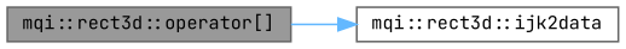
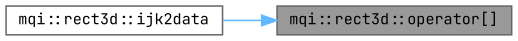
  digraph {
    rankdir=LR
    fontname="JetBrains Mono"
    node [fontname="JetBrains Mono" fontsize=10 shape=box style=filled]
    n1 [color=gray40 fillcolor=grey60 fontcolor=black height=0.2 label="mqi::rect3d::operator[]" width=0.4]
    n2 [color=grey40 fillcolor=white height=0.2 label="mqi::rect3d::ijk2data" width=0.4]
-   n1 -> n2 [color=steelblue1 fontname="JetBrains Mono" fontsize=10 labelfontname=Helvetica labelfontsize=10 style=solid]
+   n2 -> n1 [color=steelblue1 fontname="JetBrains Mono" fontsize=10 labelfontname=Helvetica labelfontsize=10 style=solid]
  }
